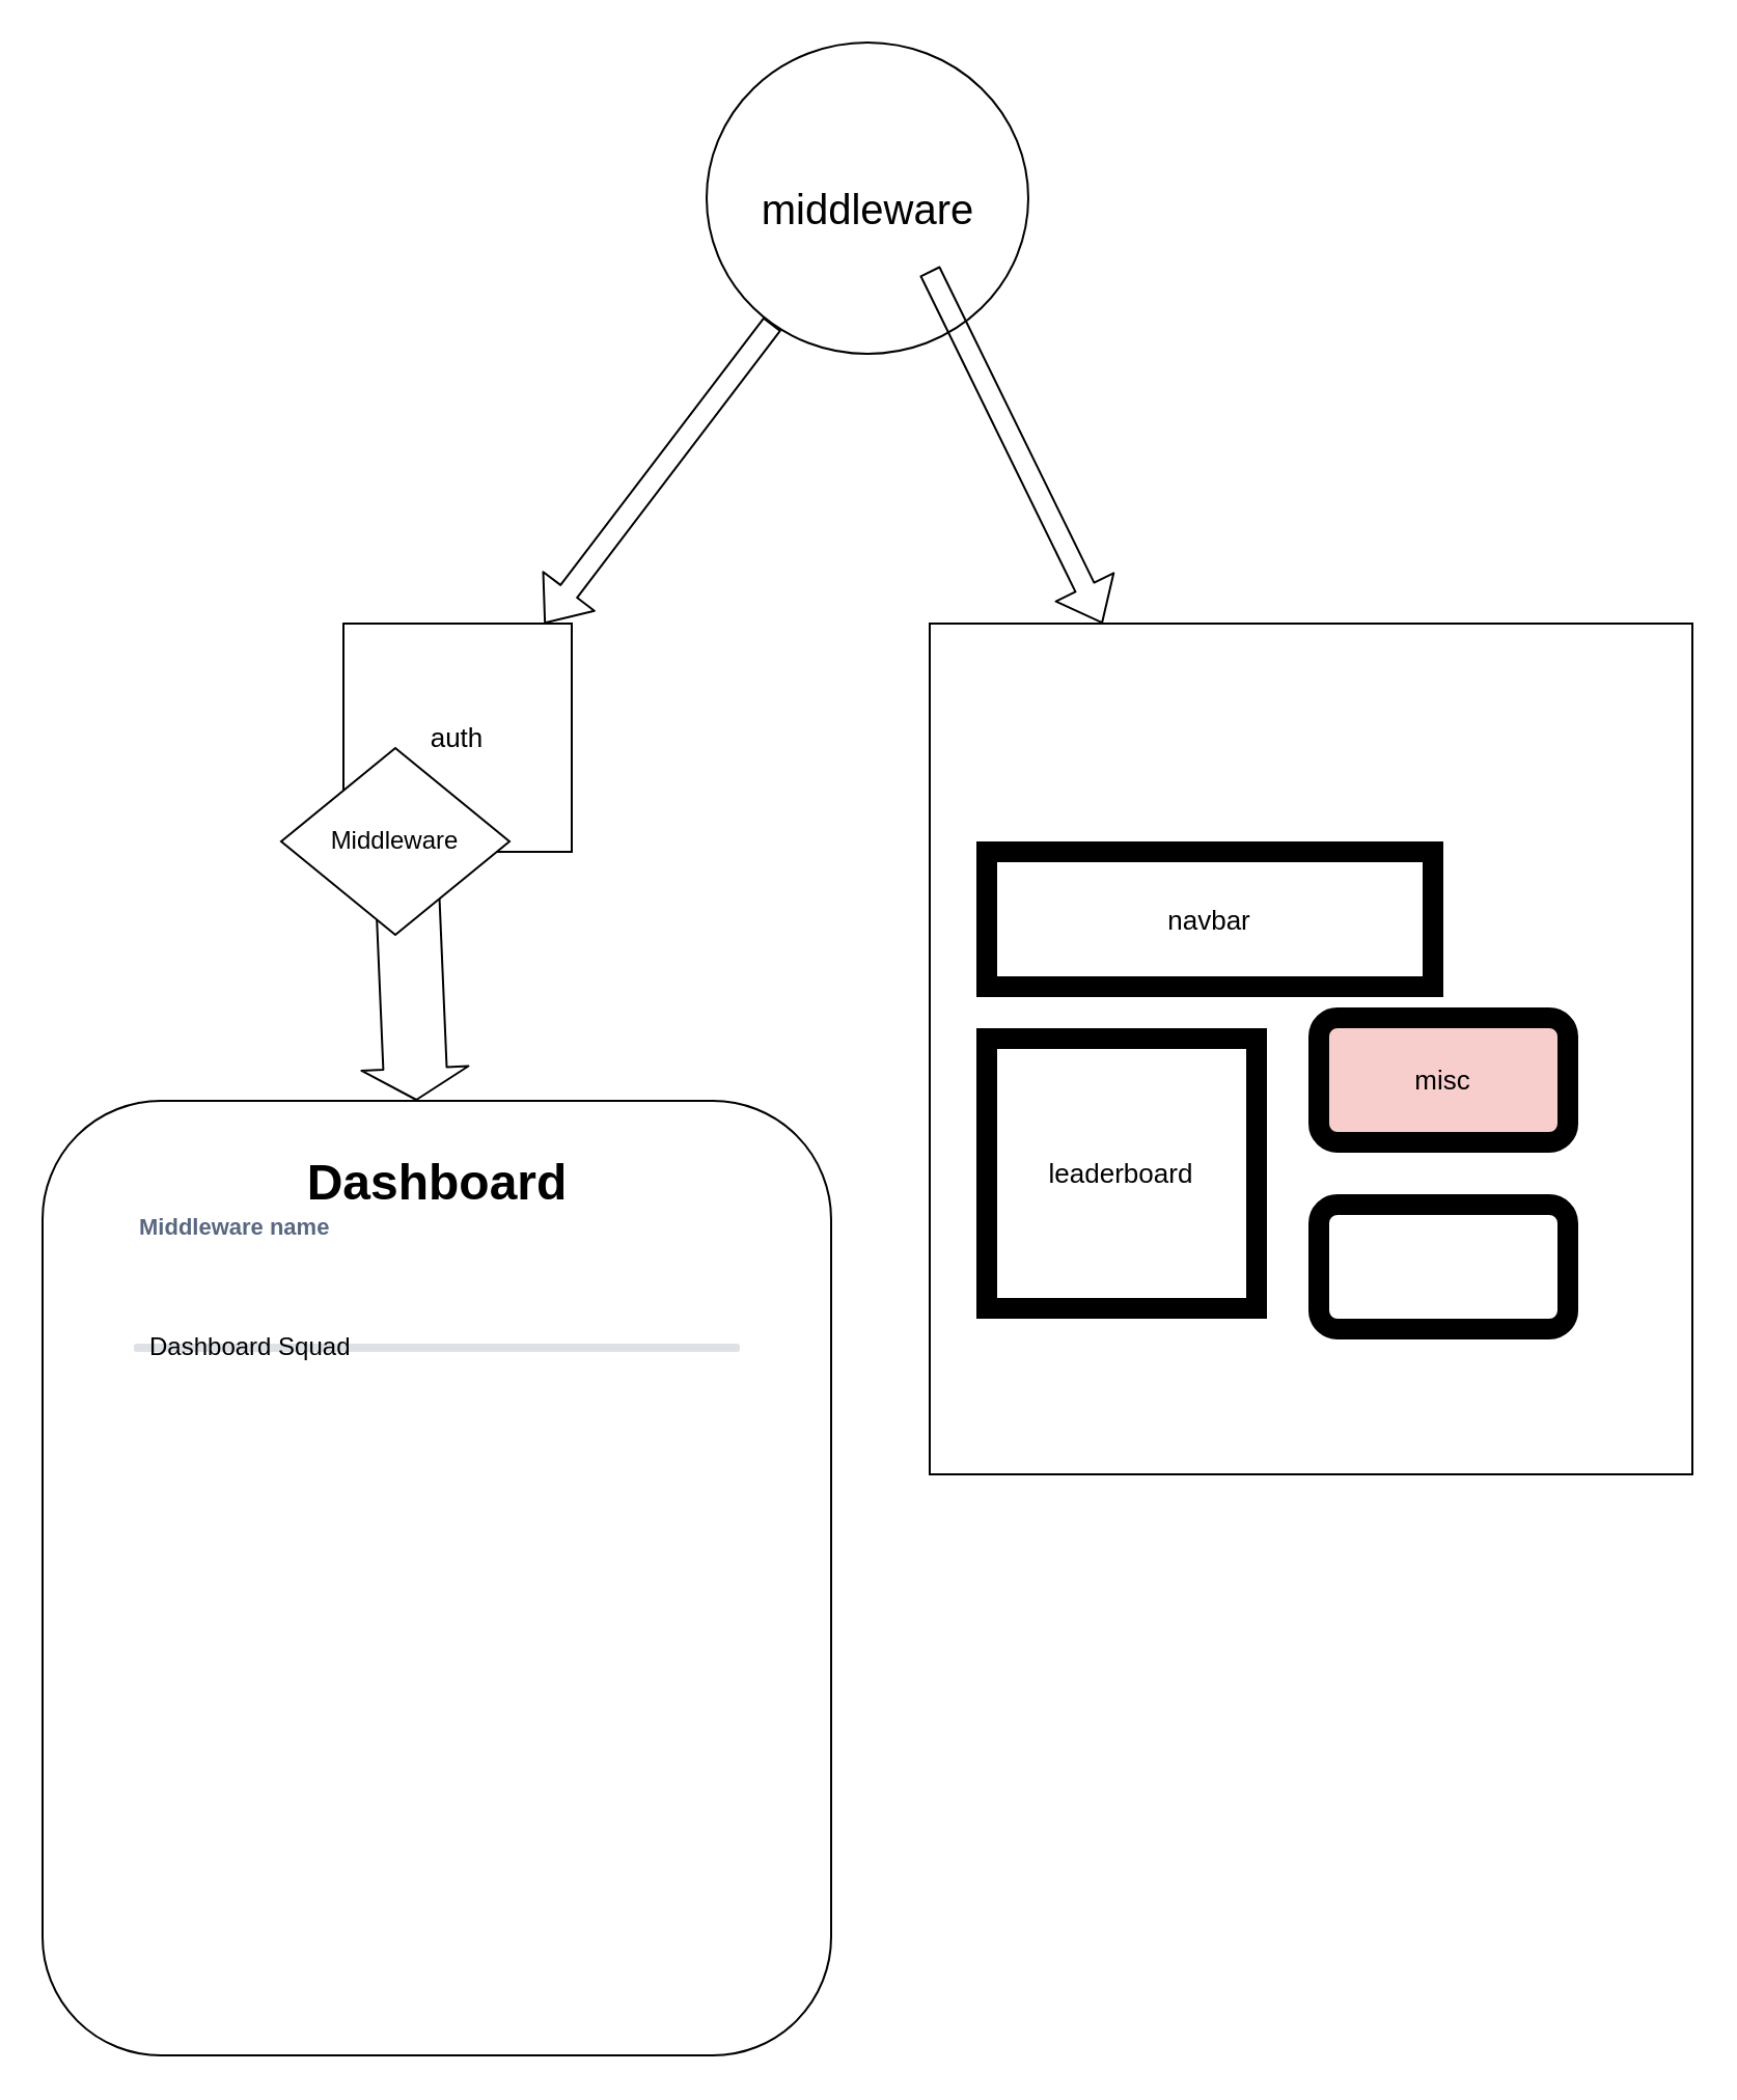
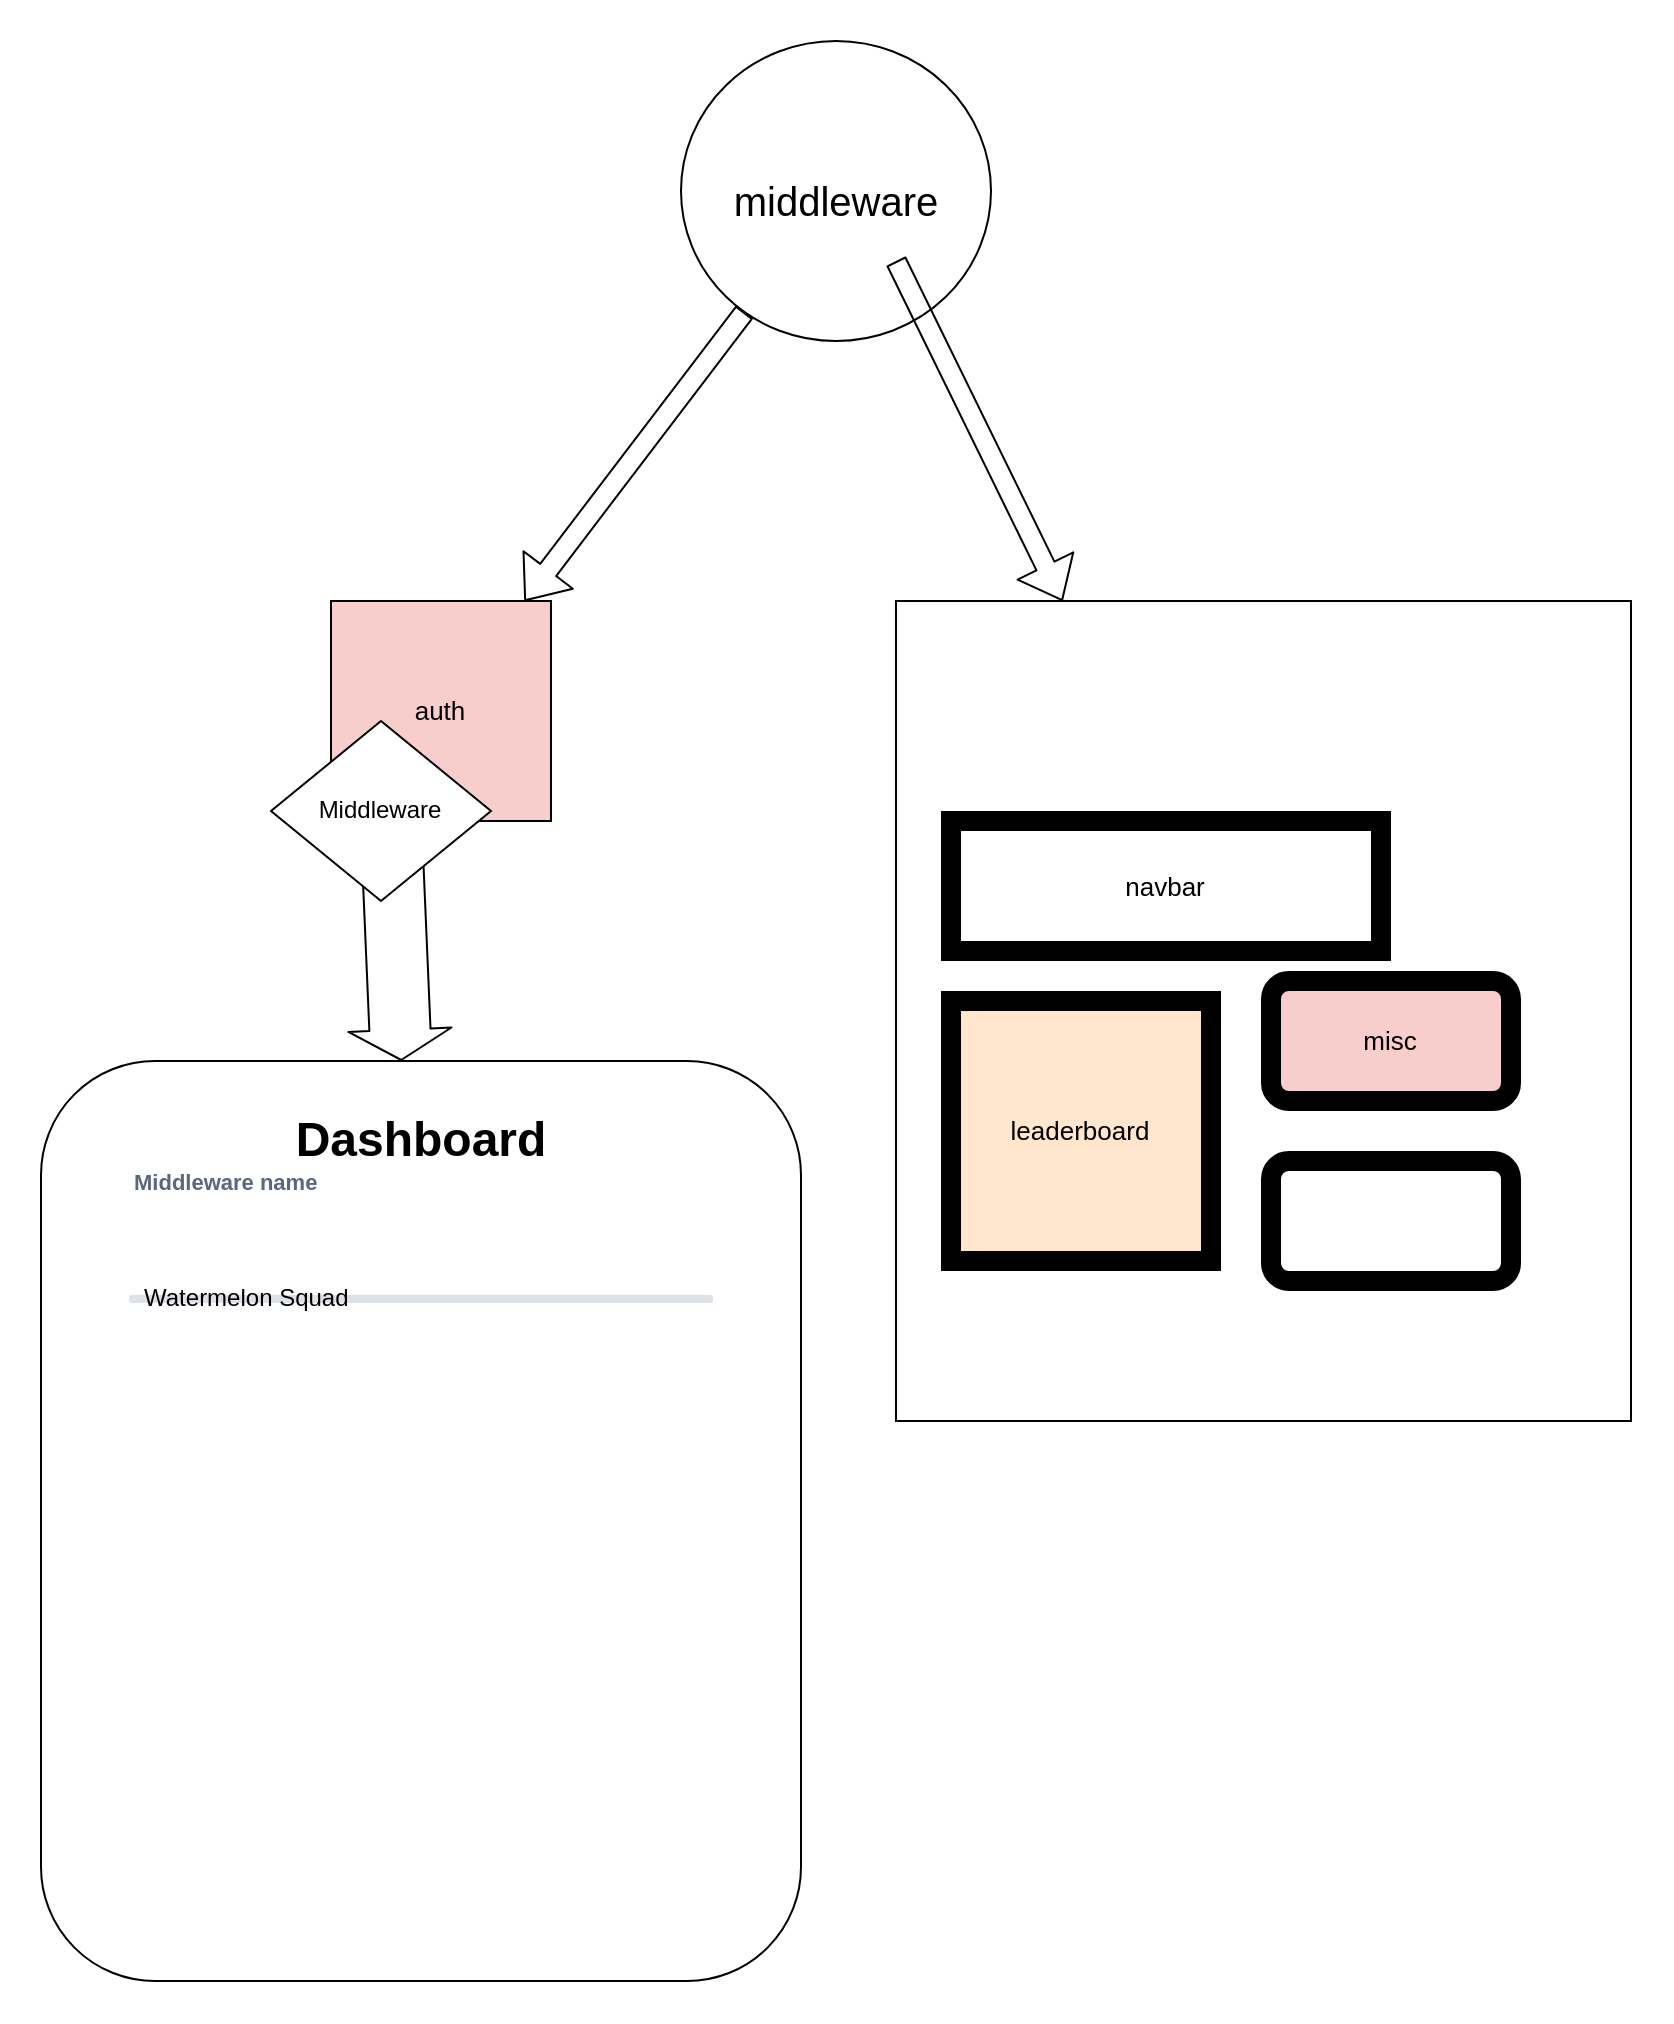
  <mxCell id="0" />
  <mxCell id="1" parent="0" />
  <mxCell id="2" value="" style="rounded=0;whiteSpace=wrap;html=1;" parent="1" vertex="1"><mxGeometry x="447.5" y="300" width="367.5" height="410" as="geometry" /></mxCell>
- <mxCell id="3" value="&lt;font style=&quot;font-size: 13px;&quot;&gt;auth&lt;/font&gt;" style="whiteSpace=wrap;html=1;aspect=fixed;" parent="1" vertex="1"><mxGeometry x="165" y="300" width="110" height="110" as="geometry" /></mxCell>
+ <mxCell id="3" value="&lt;font style=&quot;font-size: 13px;&quot;&gt;auth&lt;/font&gt;" style="whiteSpace=wrap;html=1;aspect=fixed;fillColor=#f8cecc;" parent="1" vertex="1"><mxGeometry x="165" y="300" width="110" height="110" as="geometry" /></mxCell>
  <mxCell id="4" value="" style="ellipse;whiteSpace=wrap;html=1;" parent="1" vertex="1"><mxGeometry x="340" y="20" width="155" height="150" as="geometry" /></mxCell>
  <mxCell id="5" value="middleware" style="text;strokeColor=none;align=center;fillColor=none;html=1;verticalAlign=middle;whiteSpace=wrap;rounded=0;strokeWidth=10;fontSize=20;" parent="1" vertex="1"><mxGeometry x="387.5" y="60" width="60" height="80" as="geometry" /></mxCell>
  <mxCell id="6" value="" style="shape=flexArrow;endArrow=classic;html=1;fontSize=13;" parent="1" target="2" edge="1"><mxGeometry width="50" height="50" relative="1" as="geometry"><mxPoint x="447.5" y="130" as="sourcePoint" /><mxPoint x="467.5" y="370" as="targetPoint" /></mxGeometry></mxCell>
  <mxCell id="7" value="" style="shape=flexArrow;endArrow=classic;html=1;fontSize=13;" parent="1" source="4" target="3" edge="1"><mxGeometry width="50" height="50" relative="1" as="geometry"><mxPoint x="375" y="470" as="sourcePoint" /><mxPoint x="425" y="420" as="targetPoint" /><Array as="points" /></mxGeometry></mxCell>
  <mxCell id="8" value="navbar&lt;br&gt;" style="rounded=0;whiteSpace=wrap;html=1;strokeWidth=10;fontSize=13;" parent="1" vertex="1"><mxGeometry x="475" y="410" width="215" height="65" as="geometry" /></mxCell>
- <mxCell id="9" value="leaderboard" style="whiteSpace=wrap;html=1;aspect=fixed;strokeWidth=10;fontSize=13;" parent="1" vertex="1"><mxGeometry x="475" y="500" width="130" height="130" as="geometry" /></mxCell>
+ <mxCell id="9" value="leaderboard" style="whiteSpace=wrap;html=1;aspect=fixed;strokeWidth=10;fontSize=13;fillColor=#ffe6cc;" parent="1" vertex="1"><mxGeometry x="475" y="500" width="130" height="130" as="geometry" /></mxCell>
  <mxCell id="10" value="misc" style="rounded=1;whiteSpace=wrap;html=1;strokeWidth=10;fontSize=13;fillColor=#f8cecc;" parent="1" vertex="1"><mxGeometry x="635" y="490" width="120" height="60" as="geometry" /></mxCell>
  <mxCell id="11" value="" style="rounded=1;whiteSpace=wrap;html=1;strokeWidth=10;fontSize=13;" parent="1" vertex="1"><mxGeometry x="635" y="580" width="120" height="60" as="geometry" /></mxCell>
  <mxCell id="12" value="&lt;h1&gt;&lt;br&gt;&lt;/h1&gt;" style="rounded=1;whiteSpace=wrap;html=1;" vertex="1" parent="1"><mxGeometry x="20" y="530" width="380" height="460" as="geometry" /></mxCell>
  <mxCell id="13" value="" style="shape=flexArrow;endArrow=classic;html=1;width=30.588;endSize=4.718;" edge="1" parent="1" target="12"><mxGeometry width="50" height="50" relative="1" as="geometry"><mxPoint x="195" y="410" as="sourcePoint" /><mxPoint x="245" y="360" as="targetPoint" /></mxGeometry></mxCell>
  <mxCell id="14" value="Dashboard" style="text;strokeColor=none;fillColor=none;html=1;fontSize=24;fontStyle=1;verticalAlign=middle;align=center;" vertex="1" parent="1"><mxGeometry x="160" y="550" width="100" height="40" as="geometry" /></mxCell>
  <mxCell id="15" value="Middleware" style="rhombus;whiteSpace=wrap;html=1;" vertex="1" parent="1"><mxGeometry x="135" y="360" width="110" height="90" as="geometry" /></mxCell>
  <mxCell id="16" value="Middleware name" style="fillColor=none;strokeColor=none;html=1;fontSize=11;fontStyle=0;align=left;fontColor=#596780;fontStyle=1;fontSize=11" vertex="1" parent="1"><mxGeometry x="65" y="590" width="240" as="geometry" /></mxCell>
- <mxCell id="17" value="Dashboard Squad" style="rounded=1;arcSize=9;fillColor=#F7F8F9;align=left;spacingLeft=5;strokeColor=#DEE1E6;html=1;strokeWidth=2;fontSize=12" vertex="1" parent="1"><mxGeometry x="65" y="648" width="290" height="2" as="geometry" /></mxCell>
+ <mxCell id="17" value="Watermelon Squad" style="rounded=1;arcSize=9;fillColor=#F7F8F9;align=left;spacingLeft=5;strokeColor=#DEE1E6;html=1;strokeWidth=2;fontSize=12" vertex="1" parent="1"><mxGeometry x="65" y="648" width="290" height="2" as="geometry" /></mxCell>
